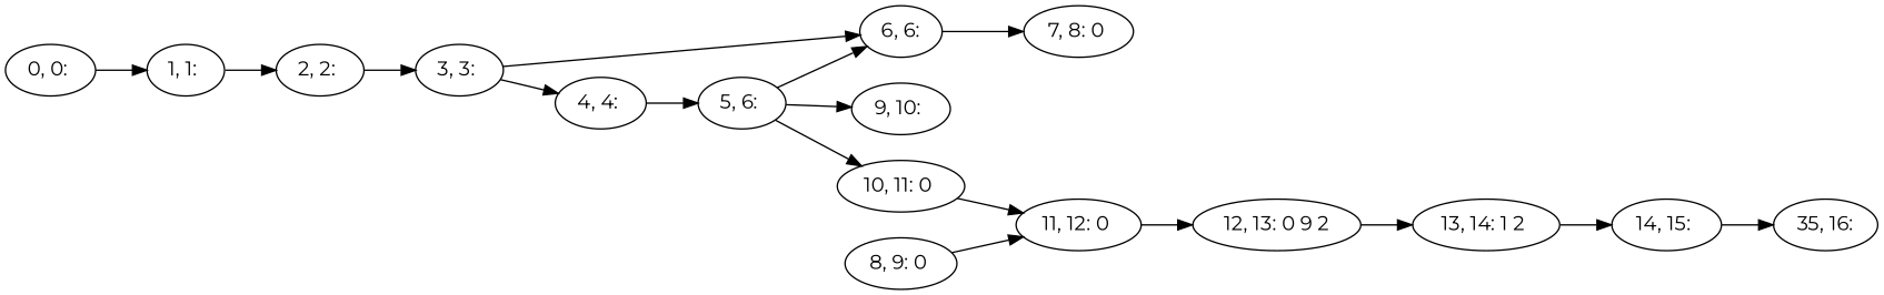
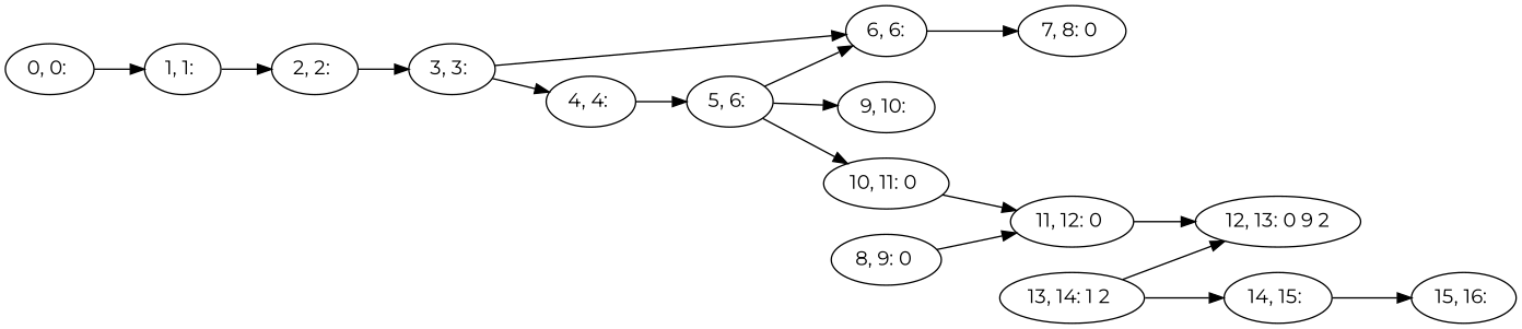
  digraph {
    fontname=Montserrat
    rankdir=LR
    node [fontname=Montserrat]
    edge [fontname=Montserrat]
    n1 [label="0, 0: "]
    n2 [label="1, 1: "]
    n3 [label="2, 2: "]
    n4 [label="3, 3: "]
    n5 [label="4, 4: "]
    n6 [label="6, 6:"]
    n7 [label="5, 6: "]
    n8 [label="7, 8: 0 "]
    n9 [label="9, 10: "]
    n10 [label="10, 11: 0 "]
    n11 [label="8, 9: 0 "]
    n12 [label="11, 12: 0 "]
    n13 [label="12, 13: 0 9 2"]
    n14 [label="13, 14: 1 2 "]
    n15 [label="14, 15: "]
-   n16 [label="35, 16:"]
+   n16 [label="15, 16: "]
    n1 -> n2
    n2 -> n3
    n3 -> n4
    n4 -> n5
    n4 -> n6
    n5 -> n7
    n6 -> n8
    n7 -> n6
    n7 -> n9
    n7 -> n10
    n10 -> n12
    n11 -> n12
    n12 -> n13
-   n13 -> n14
+   n14 -> n13
    n14 -> n15
    n15 -> n16
  }
